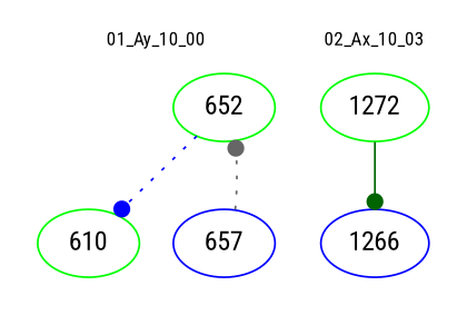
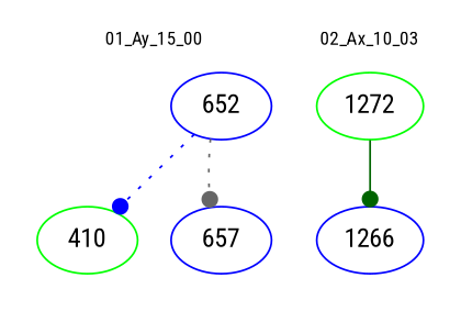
  digraph {
    fontname="Roboto Condensed"
    node [color=green fontname="Roboto Condensed"]
    edge [arrowhead=dot fontname="Roboto Condensed" style=dotted]
-   n1 [label=652]
-   n2 [label=610]
+   n1 [color=blue label=652]
+   n2 [label=410]
    n3 [color=blue label=657]
    n4 [label=1272]
    n5 [color=blue label=1266]
    subgraph cluster_1 {
      color=white
      fontsize=10
-     label="01_Ay_10_00"
+     label="01_Ay_15_00"
      n1
      n2
      n3
    }
    subgraph cluster_2 {
      color=white
      fontsize=10
      label="02_Ax_10_03"
      n4
      n5
    }
    n1 -> n2 [color=blue]
-   n3 -> n1 [color=gray40]
+   n1 -> n3 [color=gray40]
    n4 -> n5 [color=darkgreen style=solid]
  }
